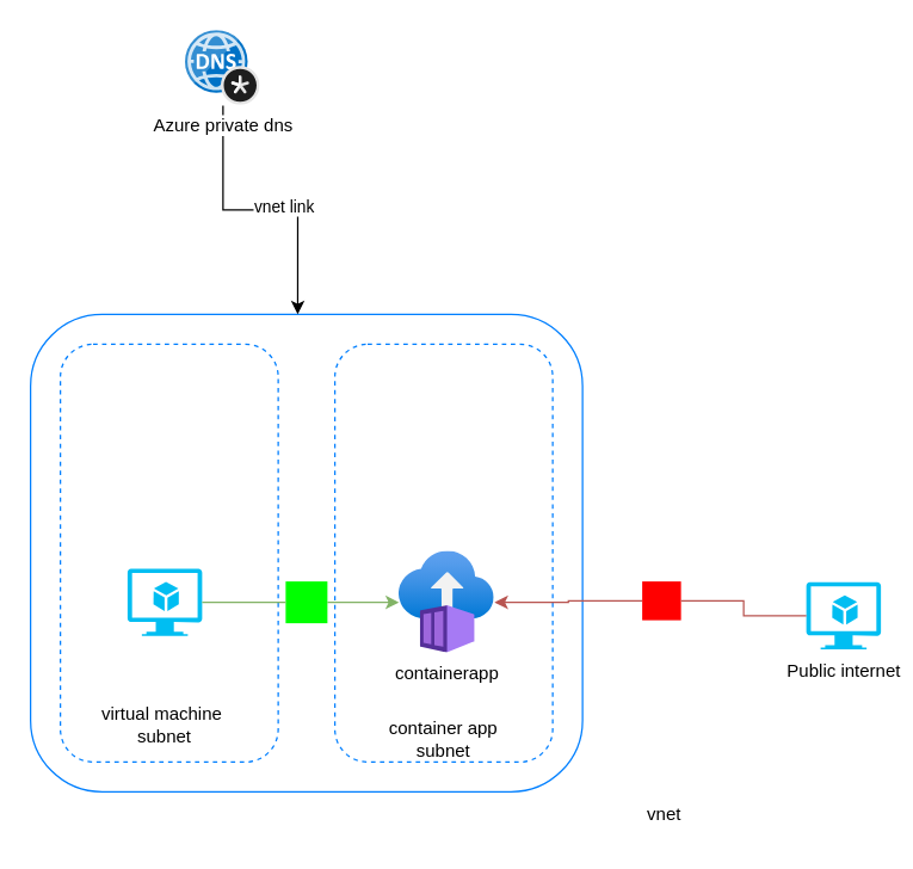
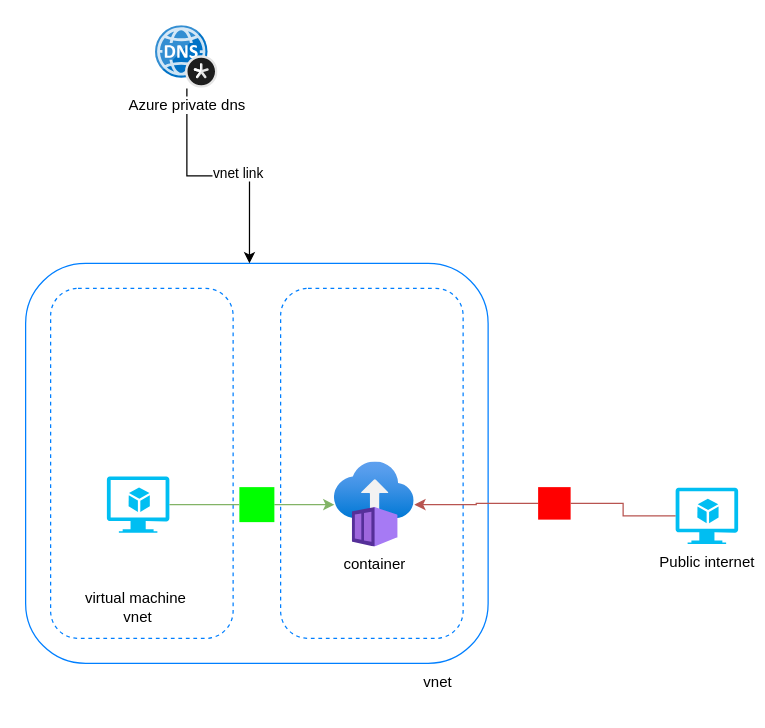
  <mxCell id="0" />
  <mxCell id="1" parent="0" />
  <mxCell id="2" value="" style="rounded=1;whiteSpace=wrap;html=1;strokeColor=#007FFF;" vertex="1" parent="1"><mxGeometry x="20" y="210" width="370" height="320" as="geometry" /></mxCell>
- <mxCell id="3" value="vnet" style="text;html=1;strokeColor=none;fillColor=none;align=center;verticalAlign=middle;whiteSpace=wrap;rounded=0;dashed=1;" vertex="1" parent="1"><mxGeometry x="415" y="530" width="60" height="30" as="geometry" /></mxCell>
+ <mxCell id="3" value="vnet" style="text;html=1;strokeColor=none;fillColor=none;align=center;verticalAlign=middle;whiteSpace=wrap;rounded=0;dashed=1;" vertex="1" parent="1"><mxGeometry x="320" y="530" width="60" height="30" as="geometry" /></mxCell>
  <mxCell id="4" value="" style="rounded=1;whiteSpace=wrap;html=1;strokeColor=#007FFF;dashed=1;" vertex="1" parent="1"><mxGeometry x="224" y="230" width="146" height="280" as="geometry" /></mxCell>
- <mxCell id="5" value="container app subnet" style="text;html=1;strokeColor=none;fillColor=none;align=center;verticalAlign=middle;whiteSpace=wrap;rounded=0;dashed=1;" vertex="1" parent="1"><mxGeometry x="247" y="480" width="100" height="30" as="geometry" /></mxCell>
  <mxCell id="6" value="" style="rounded=1;whiteSpace=wrap;html=1;strokeColor=#007FFF;dashed=1;" vertex="1" parent="1"><mxGeometry x="40" y="230" width="146" height="280" as="geometry" /></mxCell>
- <mxCell id="7" value="virtual machine&amp;nbsp;&lt;br&gt;subnet" style="text;html=1;strokeColor=none;fillColor=none;align=center;verticalAlign=middle;whiteSpace=wrap;rounded=0;dashed=1;" vertex="1" parent="1"><mxGeometry x="60" y="470" width="100" height="30" as="geometry" /></mxCell>
- <mxCell id="8" value="containerapp" style="aspect=fixed;html=1;points=[];align=center;image;fontSize=12;image=img/lib/azure2/compute/Container_Instances.svg;strokeColor=#007FFF;" vertex="1" parent="1"><mxGeometry x="267" y="369" width="64" height="68" as="geometry" /></mxCell>
+ <mxCell id="7" value="virtual machine&amp;nbsp;&lt;br&gt;vnet" style="text;html=1;strokeColor=none;fillColor=none;align=center;verticalAlign=middle;whiteSpace=wrap;rounded=0;dashed=1;" vertex="1" parent="1"><mxGeometry x="60" y="470" width="100" height="30" as="geometry" /></mxCell>
+ <mxCell id="8" value="container" style="aspect=fixed;html=1;points=[];align=center;image;fontSize=12;image=img/lib/azure2/compute/Container_Instances.svg;strokeColor=#007FFF;" vertex="1" parent="1"><mxGeometry x="267" y="369" width="64" height="68" as="geometry" /></mxCell>
  <mxCell id="9" style="edgeStyle=orthogonalEdgeStyle;rounded=0;orthogonalLoop=1;jettySize=auto;html=1;fillColor=#f8cecc;strokeColor=#b85450;startArrow=none;" edge="1" parent="1" source="13" target="8"><mxGeometry relative="1" as="geometry" /></mxCell>
  <mxCell id="10" value="Public internet&lt;br&gt;" style="verticalLabelPosition=bottom;html=1;verticalAlign=top;align=center;strokeColor=none;fillColor=#00BEF2;shape=mxgraph.azure.virtual_machine_feature;pointerEvents=1;" vertex="1" parent="1"><mxGeometry x="540" y="389.5" width="50" height="45" as="geometry" /></mxCell>
  <mxCell id="11" style="edgeStyle=orthogonalEdgeStyle;rounded=0;orthogonalLoop=1;jettySize=auto;html=1;fillColor=#d5e8d4;strokeColor=#82b366;startArrow=none;" edge="1" parent="1" source="15" target="8"><mxGeometry relative="1" as="geometry" /></mxCell>
  <mxCell id="12" value="" style="verticalLabelPosition=bottom;html=1;verticalAlign=top;align=center;strokeColor=none;fillColor=#00BEF2;shape=mxgraph.azure.virtual_machine_feature;pointerEvents=1;" vertex="1" parent="1"><mxGeometry x="85" y="380.5" width="50" height="45" as="geometry" /></mxCell>
  <mxCell id="13" value="" style="shape=image;html=1;verticalAlign=top;verticalLabelPosition=bottom;labelBackgroundColor=#ffffff;imageAspect=0;aspect=fixed;image=https://cdn1.iconfinder.com/data/icons/social-media-vol-3/24/_x-128.png;strokeColor=#007FFF;imageBackground=#FF0000;" vertex="1" parent="1"><mxGeometry x="430" y="389" width="26" height="26" as="geometry" /></mxCell>
  <mxCell id="14" value="" style="edgeStyle=orthogonalEdgeStyle;rounded=0;orthogonalLoop=1;jettySize=auto;html=1;fillColor=#f8cecc;strokeColor=#b85450;endArrow=none;" edge="1" parent="1" source="10" target="13"><mxGeometry relative="1" as="geometry"><mxPoint x="530" y="404" as="sourcePoint" /><mxPoint x="331" y="404" as="targetPoint" /></mxGeometry></mxCell>
  <mxCell id="15" value="" style="shape=image;html=1;verticalAlign=top;verticalLabelPosition=bottom;labelBackgroundColor=#ffffff;imageAspect=0;aspect=fixed;image=https://cdn1.iconfinder.com/data/icons/material-core/18/check-128.png;strokeColor=#007FFF;imageBackground=#00FF00;" vertex="1" parent="1"><mxGeometry x="191" y="389" width="28" height="28" as="geometry" /></mxCell>
  <mxCell id="16" value="" style="edgeStyle=orthogonalEdgeStyle;rounded=0;orthogonalLoop=1;jettySize=auto;html=1;fillColor=#d5e8d4;strokeColor=#82b366;endArrow=none;" edge="1" parent="1" source="12" target="15"><mxGeometry relative="1" as="geometry"><mxPoint x="135" y="404" as="sourcePoint" /><mxPoint x="267" y="404" as="targetPoint" /></mxGeometry></mxCell>
  <mxCell id="17" style="edgeStyle=orthogonalEdgeStyle;rounded=0;orthogonalLoop=1;jettySize=auto;html=1;entryX=0.484;entryY=0;entryDx=0;entryDy=0;entryPerimeter=0;" edge="1" parent="1" source="19" target="2"><mxGeometry relative="1" as="geometry" /></mxCell>
  <mxCell id="18" value="vnet link" style="edgeLabel;html=1;align=center;verticalAlign=middle;resizable=0;points=[];" vertex="1" connectable="0" parent="17"><mxGeometry x="0.154" y="3" relative="1" as="geometry"><mxPoint as="offset" /></mxGeometry></mxCell>
  <mxCell id="19" value="Azure private dns" style="sketch=0;aspect=fixed;html=1;points=[];align=center;image;fontSize=12;image=img/lib/mscae/DNS_Private_Zones.svg;strokeColor=#007FFF;" vertex="1" parent="1"><mxGeometry x="124" y="20" width="50" height="50" as="geometry" /></mxCell>
